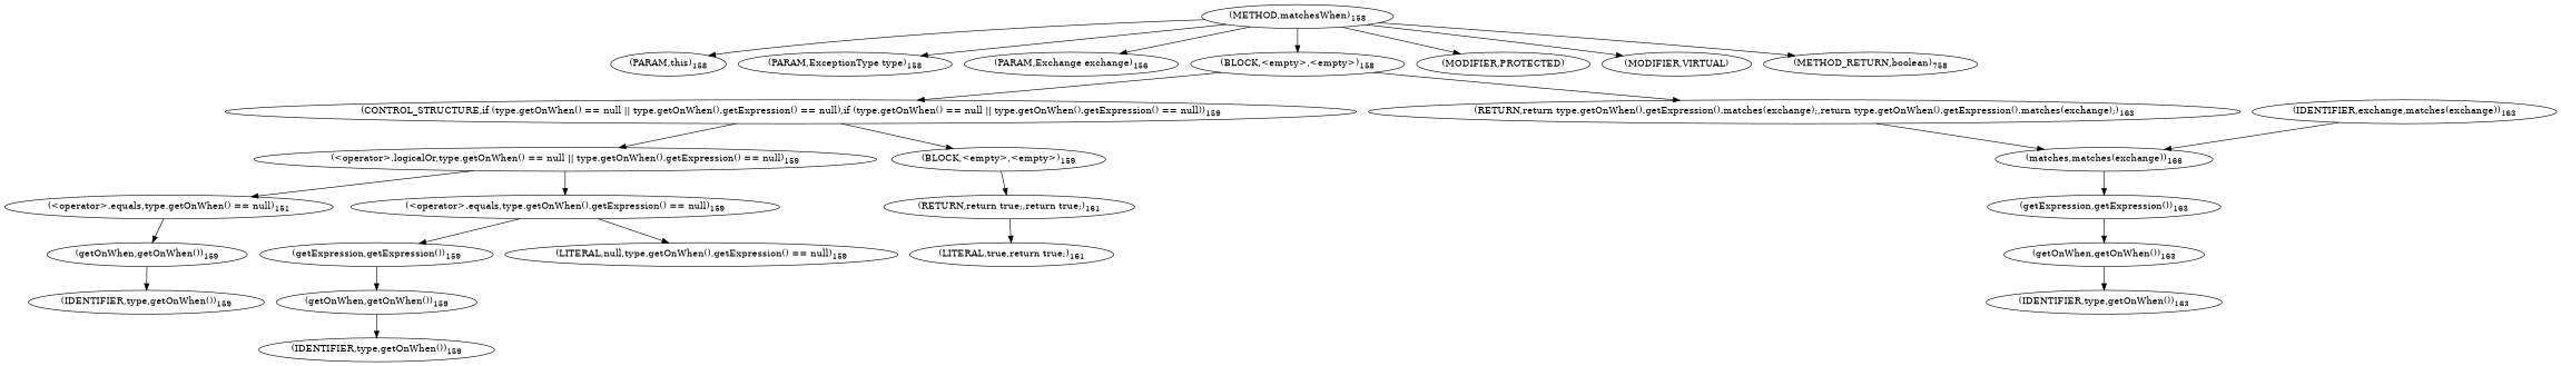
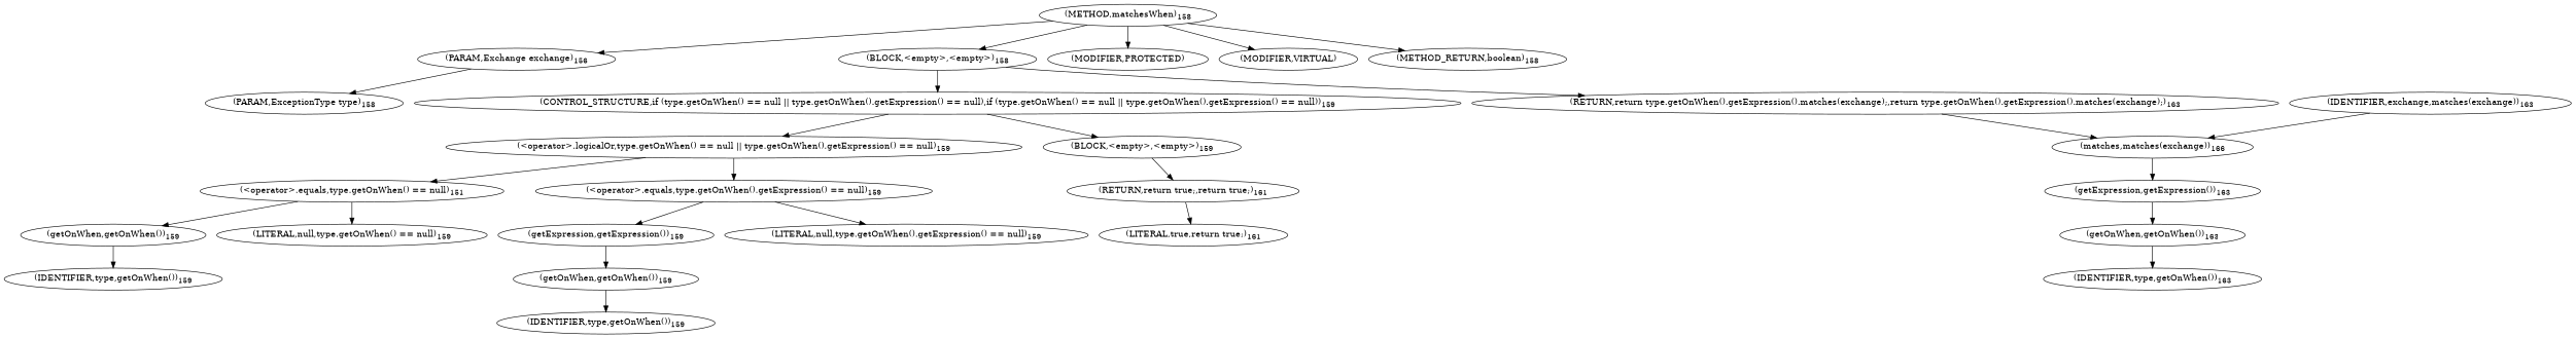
  digraph {
    n1 [label=<(METHOD,matchesWhen)<SUB>158</SUB>>]
-   n2 [label=<(PARAM,this)<SUB>158</SUB>>]
    n3 [label=<(PARAM,ExceptionType type)<SUB>158</SUB>>]
    n4 [label=<(PARAM,Exchange exchange)<SUB>156</SUB>>]
    n5 [label=<(BLOCK,&lt;empty&gt;,&lt;empty&gt;)<SUB>158</SUB>>]
    n6 [label=<(MODIFIER,PROTECTED)>]
    n7 [label=<(MODIFIER,VIRTUAL)>]
-   n8 [label=<(METHOD_RETURN,boolean)<SUB>758</SUB>>]
+   n8 [label=<(METHOD_RETURN,boolean)<SUB>158</SUB>>]
    n9 [label=<(CONTROL_STRUCTURE,if (type.getOnWhen() == null || type.getOnWhen().getExpression() == null),if (type.getOnWhen() == null || type.getOnWhen().getExpression() == null))<SUB>159</SUB>>]
    n10 [label=<(RETURN,return type.getOnWhen().getExpression().matches(exchange);,return type.getOnWhen().getExpression().matches(exchange);)<SUB>163</SUB>>]
    n11 [label=<(&lt;operator&gt;.logicalOr,type.getOnWhen() == null || type.getOnWhen().getExpression() == null)<SUB>159</SUB>>]
    n12 [label=<(BLOCK,&lt;empty&gt;,&lt;empty&gt;)<SUB>159</SUB>>]
    n13 [label=<(matches,matches(exchange))<SUB>166</SUB>>]
    n14 [label=<(&lt;operator&gt;.equals,type.getOnWhen() == null)<SUB>151</SUB>>]
    n15 [label=<(&lt;operator&gt;.equals,type.getOnWhen().getExpression() == null)<SUB>159</SUB>>]
    n16 [label=<(RETURN,return true;,return true;)<SUB>161</SUB>>]
    n17 [label=<(getOnWhen,getOnWhen())<SUB>159</SUB>>]
+   n18 [label=<(LITERAL,null,type.getOnWhen() == null)<SUB>159</SUB>>]
    n19 [label=<(getExpression,getExpression())<SUB>159</SUB>>]
    n20 [label=<(LITERAL,null,type.getOnWhen().getExpression() == null)<SUB>159</SUB>>]
    n21 [label=<(IDENTIFIER,type,getOnWhen())<SUB>159</SUB>>]
    n22 [label=<(getOnWhen,getOnWhen())<SUB>159</SUB>>]
    n23 [label=<(IDENTIFIER,type,getOnWhen())<SUB>159</SUB>>]
    n24 [label=<(LITERAL,true,return true;)<SUB>161</SUB>>]
    n25 [label=<(getExpression,getExpression())<SUB>163</SUB>>]
    n26 [label=<(getOnWhen,getOnWhen())<SUB>163</SUB>>]
    n27 [label=<(IDENTIFIER,exchange,matches(exchange))<SUB>163</SUB>>]
    n28 [label=<(IDENTIFIER,type,getOnWhen())<SUB>163</SUB>>]
-   n1 -> n2
-   n1 -> n3
+   n4 -> n3
    n1 -> n4
    n1 -> n5
    n1 -> n6
    n1 -> n7
    n1 -> n8
    n5 -> n9
    n5 -> n10
    n9 -> n11
    n9 -> n12
    n10 -> n13
    n11 -> n14
    n11 -> n15
    n12 -> n16
    n13 -> n25
    n14 -> n17
+   n14 -> n18
    n15 -> n19
    n15 -> n20
    n16 -> n24
    n17 -> n21
    n19 -> n22
    n22 -> n23
    n25 -> n26
    n26 -> n28
    n27 -> n13
  }
